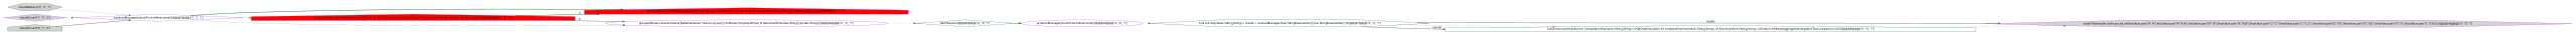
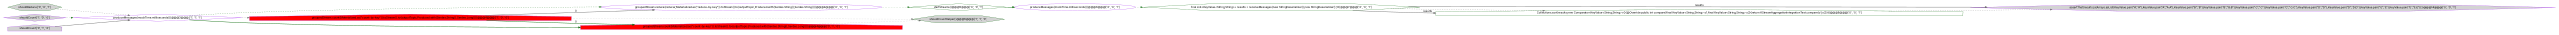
  digraph {
    fontname=Inter
    rankdir=LR
    node [color=purple fillcolor=white fontname=Inter shape=hexagon style=filled]
    edge [color=gray40 fontname=Inter style=bold]
    n1 [color=darkgreen fillcolor=lightgray label="shouldReduce['0', '0', '1']"]
    n2 [label="produceMessages(mockTime.milliseconds())@@@3@@@['1', '1', '1']" shape=diamond]
    n3 [fillcolor=red label="groupedStream.count(Materialized.as(\"count-by-key\")).toStream().to(outputTopic,Produced.with(Serdes.String(),Serdes.Long()))@@@4@@@['0', '1', '0']" shape=house]
    n4 [label="groupedStream.reduce(reducer,Materialized.as(\"reduce-by-key\")).toStream().to(outputTopic,Produced.with(Serdes.String(),Serdes.String()))@@@4@@@['0', '0', '1']" shape=ellipse]
    n5 [fillcolor=red label="groupedStream.count(Materialized.as(\"count-by-key\")).toStream().to(outputTopic,Produced.with(Serdes.String(),Serdes.Long()))@@@4@@@['1', '0', '0']" shape=house]
    n6 [fillcolor=lightgray label="assertThat(results,is(Arrays.asList(KeyValue.pair(\"A\",\"A\"),KeyValue.pair(\"A\",\"A:A\"),KeyValue.pair(\"B\",\"B\"),KeyValue.pair(\"B\",\"B:B\"),KeyValue.pair(\"C\",\"C\"),KeyValue.pair(\"C\",\"C:C\"),KeyValue.pair(\"D\",\"D\"),KeyValue.pair(\"D\",\"D:D\"),KeyValue.pair(\"E\",\"E\"),KeyValue.pair(\"E\",\"E:E\"))))@@@14@@@['0', '0', '1']"]
    n7 [color=darkgreen label="Collections.sort(results,new Comparator<KeyValue<String,String>>(){@Override public int compare(final KeyValue<String,String> o1,final KeyValue<String,String> o2){return KStreamAggregationIntegrationTest.compare(o1,o2)}})@@@8@@@['0', '0', '1']" shape=house]
+   n8 [color=darkgreen fillcolor=lightgray label="shouldCountHelper()@@@5@@@['1', '1', '0']"]
    n9 [color=darkgreen label="startStreams()@@@5@@@['0', '0', '1']" shape=diamond]
    n10 [color=darkgreen label="final List<KeyValue<String,String>> results = receiveMessages(new StringDeserializer(),new StringDeserializer(),10)@@@7@@@['0', '0', '1']"]
    n11 [label="produceMessages(mockTime.milliseconds())@@@6@@@['0', '0', '1']" shape=ellipse]
    n12 [fillcolor=lightgray label="shouldCount['1', '0', '0']" shape=diamond]
-   n13 [color=darkgreen fillcolor=lightgray label="shouldCount['0', '1', '0']" shape=house]
+   n13 [fillcolor=lightgray label="shouldCount['0', '1', '0']" shape=house]
    n1 -> n2 [style=dashed]
    n2 -> n3 [color=darkgreen]
    n2 -> n4 [color=darkgreen style=dashed]
    n2 -> n5 [style=dashed]
+   n3 -> n8 [style=dotted]
    n4 -> n9 [color=darkgreen style=dotted]
    n5 -> n3 [color=darkgreen label=0]
    n5 -> n4 [label=0]
+   n5 -> n8 [style=dotted]
    n7 -> n6 [style=dashed]
    n9 -> n11 [color=darkgreen]
    n10 -> n6 [label=results]
    n10 -> n7 [label=results]
    n10 -> n7 [style=dashed]
    n11 -> n10 [color=darkgreen style=dotted]
    n12 -> n2 [color=darkgreen style=dotted]
    n13 -> n2
  }
